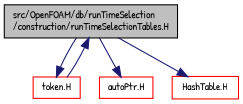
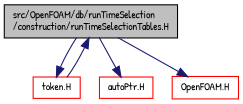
  digraph {
    fontname="Patrick Hand"
    node [color=red fontname="Patrick Hand" fontsize=10 shape=record]
    edge [color=midnightblue fontname="Patrick Hand" fontsize=10 labelfontname=Helvetica labelfontsize=10 style=solid]
    n1 [color=black fillcolor=grey75 fontcolor=black height=0.2 label="src/OpenFOAM/db/runTimeSelection\l/construction/runTimeSelectionTables.H" style=filled width=0.4]
    n2 [height=0.2 label="token.H" width=0.4]
    n3 [height=0.2 label="autoPtr.H" width=0.4]
-   n4 [height=0.2 label="HashTable.H" width=0.4]
+   n4 [height=0.2 label="OpenFOAM.H" width=0.4]
    n1 -> n2
    n1 -> n3
    n1 -> n4
    n2 -> n1
  }
